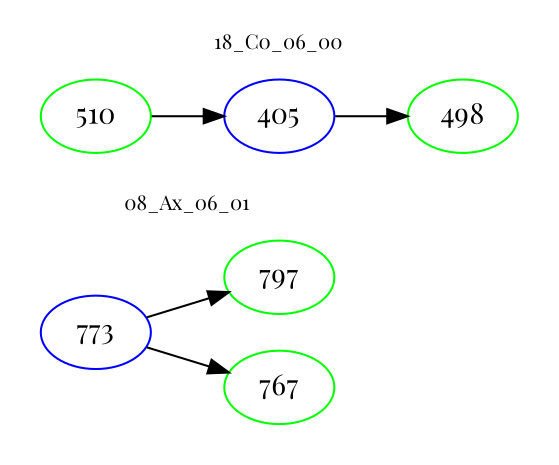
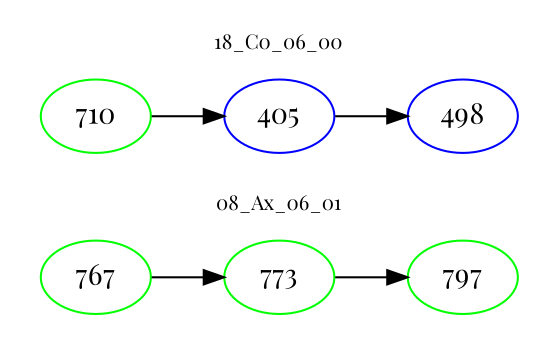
  digraph {
    fontname="Playfair Display"
    rankdir=LR
    node [color=green fontname="Playfair Display"]
    edge [color=black fontname="Playfair Display"]
    n1 [label=767]
-   n2 [color=blue label=773]
+   n2 [label=773]
    n3 [label=797]
-   n4 [label=510]
+   n4 [label=710]
    n5 [color=blue label=405]
-   n6 [label=498]
+   n6 [color=blue label=498]
    subgraph cluster_1 {
      color=white
      fontsize=10
      label="08_Ax_06_01"
      n1
      n2
      n3
    }
    subgraph cluster_2 {
      color=white
      fontsize=10
      label="18_C0_06_00"
      n4
      n5
      n6
    }
-   n2 -> n1
+   n1 -> n2
    n2 -> n3
    n4 -> n5
    n5 -> n6
  }
